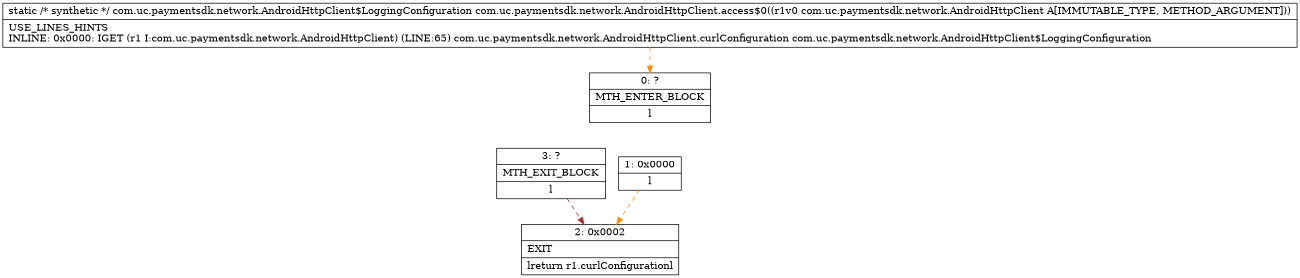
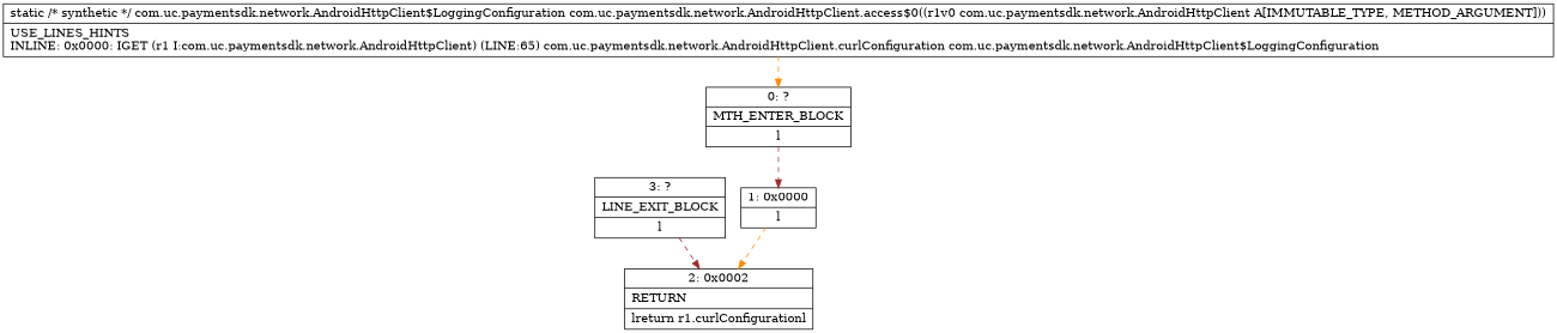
  digraph {
    node [shape=record]
    edge [color=brown style=dashed]
    n1 [label="{0\:\ ?|MTH_ENTER_BLOCK\l|l}"]
    n2 [label="{1\:\ 0x0000|l}"]
-   n3 [label="{2\:\ 0x0002|EXIT\l|lreturn r1.curlConfigurationl}"]
-   n4 [label="{3\:\ ?|MTH_EXIT_BLOCK\l|l}"]
+   n3 [label="{2\:\ 0x0002|RETURN\l|lreturn r1.curlConfigurationl}"]
+   n4 [label="{3\:\ ?|LINE_EXIT_BLOCK\l|l}"]
    n5 [label="{static \/* synthetic *\/ com.uc.paymentsdk.network.AndroidHttpClient$LoggingConfiguration com.uc.paymentsdk.network.AndroidHttpClient.access$0((r1v0 com.uc.paymentsdk.network.AndroidHttpClient A[IMMUTABLE_TYPE, METHOD_ARGUMENT]))  | USE_LINES_HINTS\lINLINE: 0x0000: IGET (r1 I:com.uc.paymentsdk.network.AndroidHttpClient) (LINE:65) com.uc.paymentsdk.network.AndroidHttpClient.curlConfiguration com.uc.paymentsdk.network.AndroidHttpClient$LoggingConfiguration\l}"]
+   n1 -> n2
    n2 -> n3 [color=darkorange]
    n4 -> n3
    n5 -> n1 [color=darkorange]
  }
